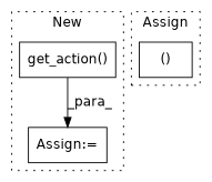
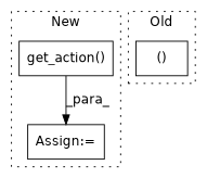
  digraph {
    fontname="DejaVu Sans"
    node [shape=box fontname="DejaVu Sans"]
    n1 [a=75 l=17 label="get_action()" s=2979]
    n2 [a=68 l=3 label="Assign:=" s=2976]
    n3 [a=54 l=6 label="()" s=2858]
    subgraph cluster_1 {
      label=New
      style=dotted
      n1
      n2
    }
    subgraph cluster_2 {
-     label=Assign
+     label=Old
      style=dotted
      n3
    }
    n1 -> n2 [label=_para_ fontname="DejaVu Sans"]
  }
